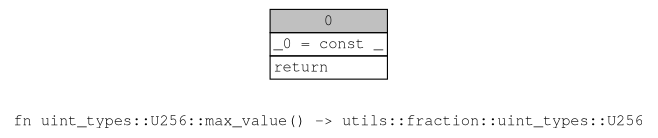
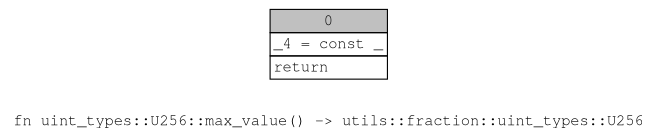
  digraph {
    fontname="Courier, monospace"
    label=<fn uint_types::U256::max_value() -&gt; utils::fraction::uint_types::U256<br align="left"/>>
    rankdir=LR
-   n1 [fontname="Courier, monospace" label=<<table border="0" cellborder="1" cellspacing="0"><tr><td bgcolor="gray" align="center" colspan="1">0</td></tr><tr><td align="left" balign="left">_0 = const _<br/></td></tr><tr><td align="left">return</td></tr></table>> shape=none]
+   n1 [fontname="Courier, monospace" label=<<table border="0" cellborder="1" cellspacing="0"><tr><td bgcolor="gray" align="center" colspan="1">0</td></tr><tr><td align="left" balign="left">_4 = const _<br/></td></tr><tr><td align="left">return</td></tr></table>> shape=none]
  }
